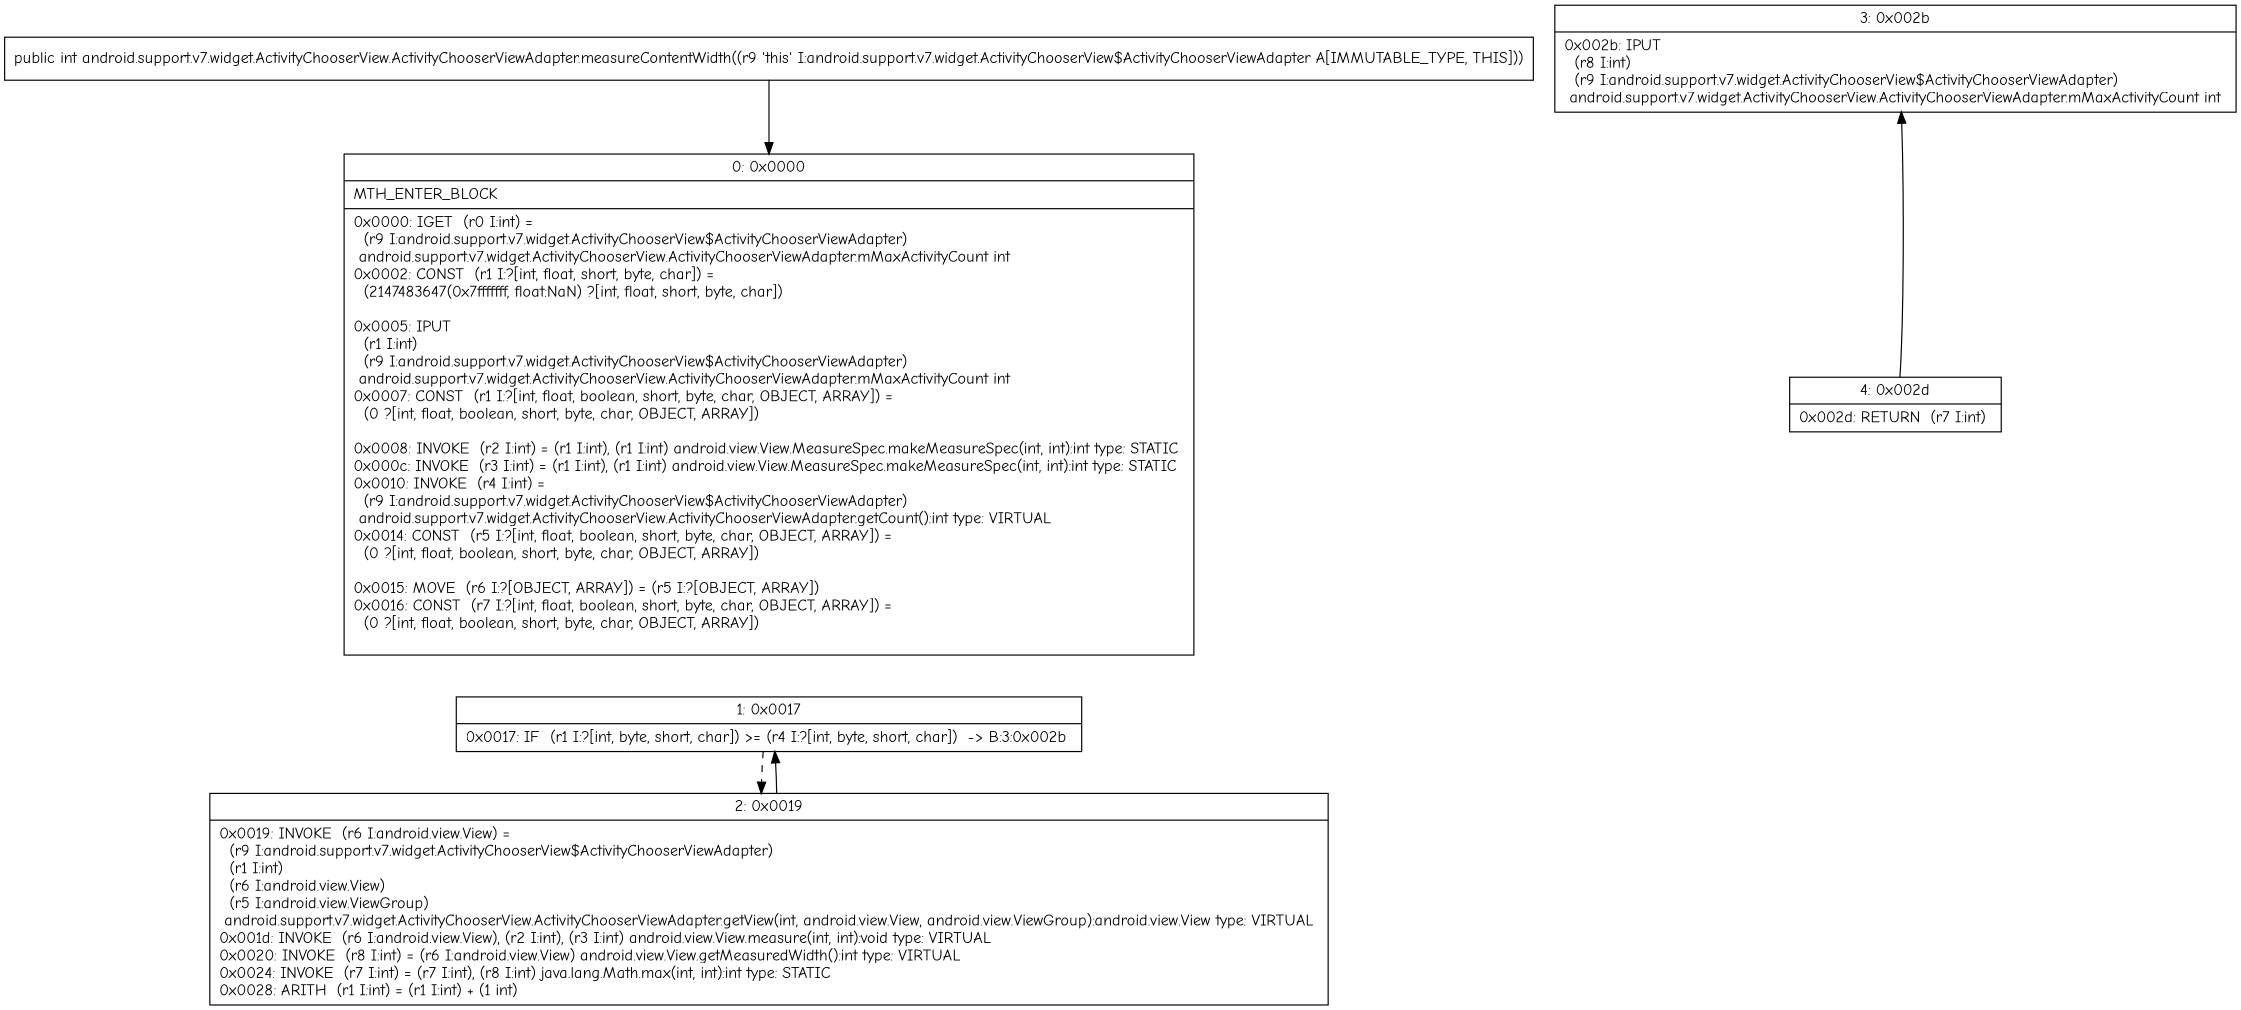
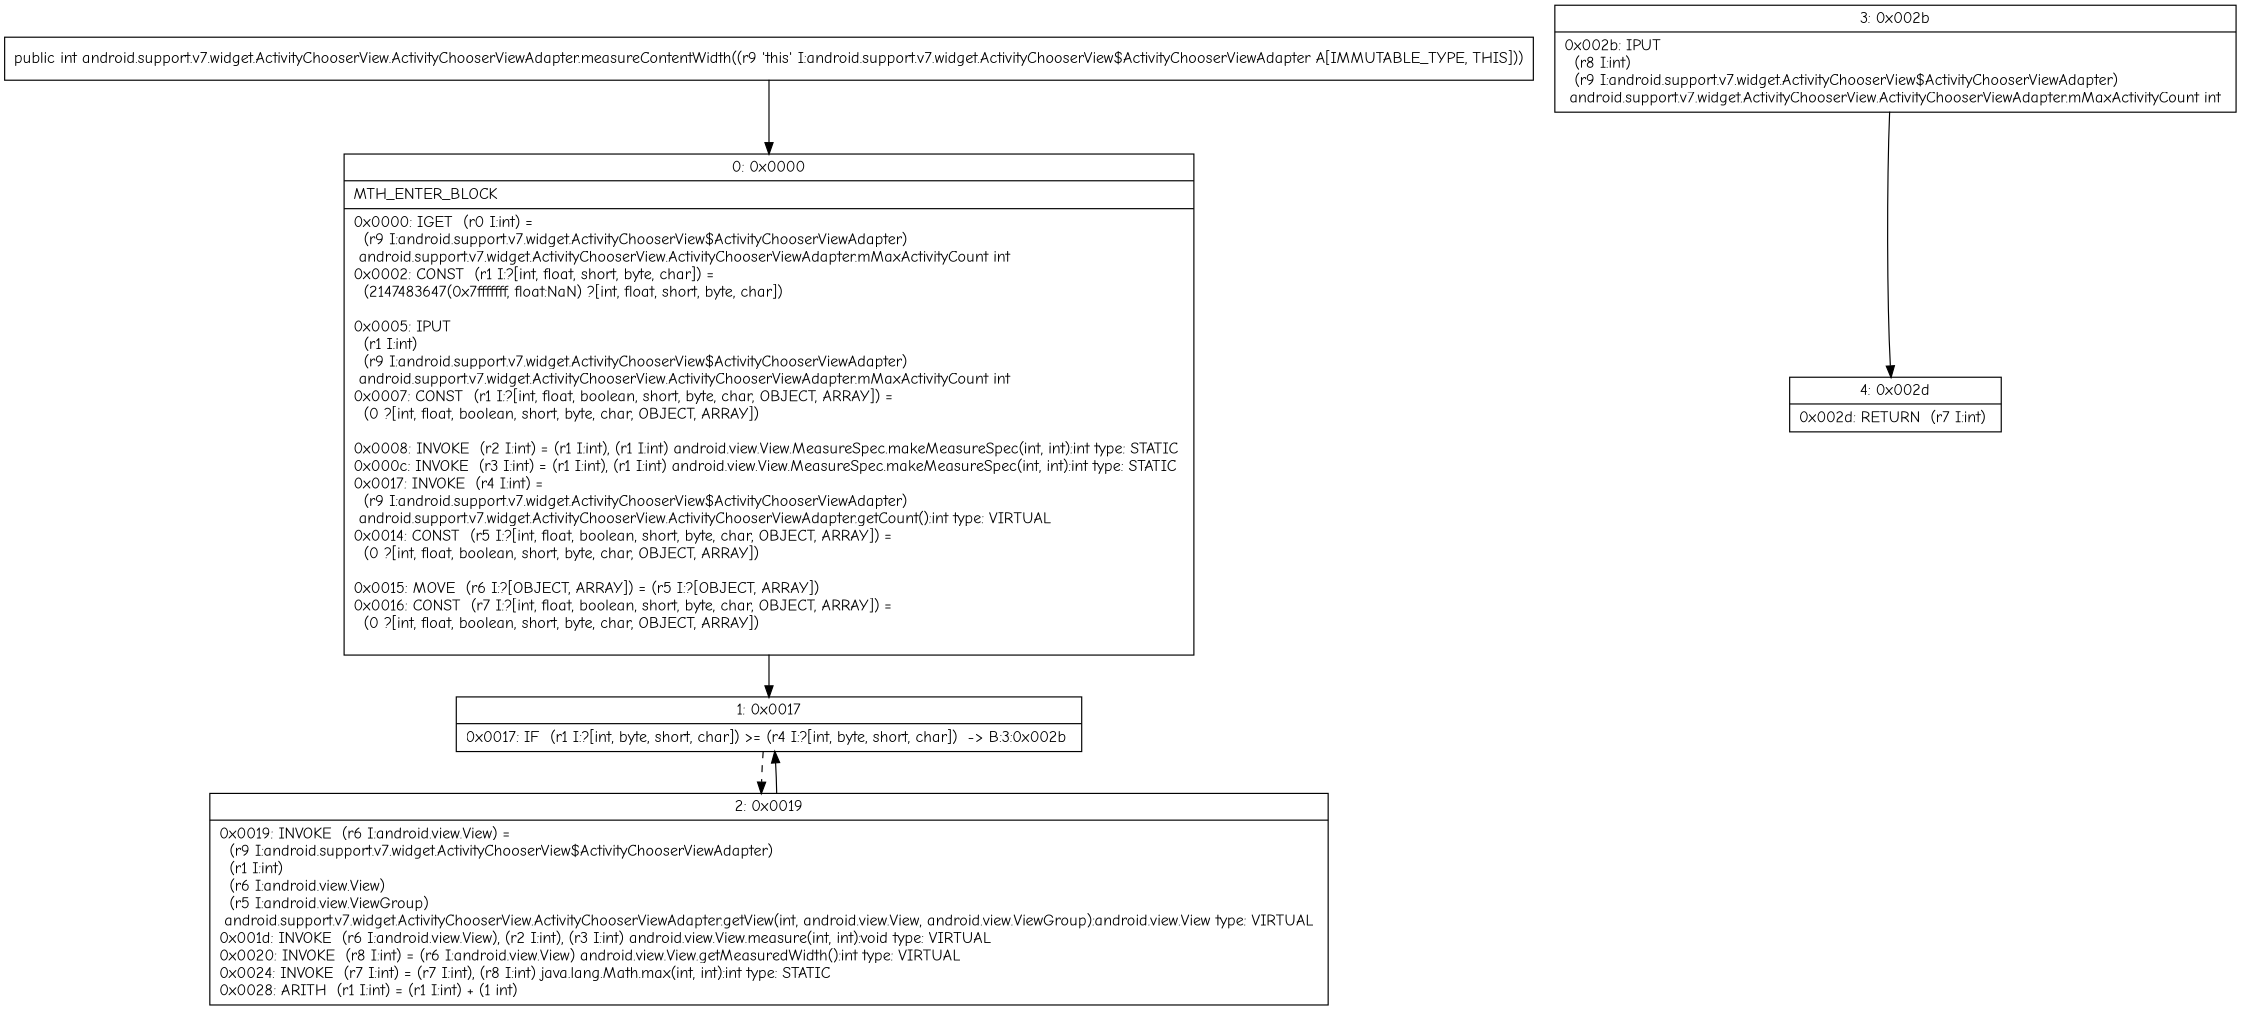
  digraph {
    fontname="Comic Neue"
    node [fontname="Comic Neue" shape=record]
    edge [fontname="Comic Neue"]
-   n1 [label="{0\:\ 0x0000|MTH_ENTER_BLOCK\l|0x0000: IGET  (r0 I:int) = \l  (r9 I:android.support.v7.widget.ActivityChooserView$ActivityChooserViewAdapter)\l android.support.v7.widget.ActivityChooserView.ActivityChooserViewAdapter.mMaxActivityCount int \l0x0002: CONST  (r1 I:?[int, float, short, byte, char]) = \l  (2147483647(0x7fffffff, float:NaN) ?[int, float, short, byte, char])\l \l0x0005: IPUT  \l  (r1 I:int)\l  (r9 I:android.support.v7.widget.ActivityChooserView$ActivityChooserViewAdapter)\l android.support.v7.widget.ActivityChooserView.ActivityChooserViewAdapter.mMaxActivityCount int \l0x0007: CONST  (r1 I:?[int, float, boolean, short, byte, char, OBJECT, ARRAY]) = \l  (0 ?[int, float, boolean, short, byte, char, OBJECT, ARRAY])\l \l0x0008: INVOKE  (r2 I:int) = (r1 I:int), (r1 I:int) android.view.View.MeasureSpec.makeMeasureSpec(int, int):int type: STATIC \l0x000c: INVOKE  (r3 I:int) = (r1 I:int), (r1 I:int) android.view.View.MeasureSpec.makeMeasureSpec(int, int):int type: STATIC \l0x0010: INVOKE  (r4 I:int) = \l  (r9 I:android.support.v7.widget.ActivityChooserView$ActivityChooserViewAdapter)\l android.support.v7.widget.ActivityChooserView.ActivityChooserViewAdapter.getCount():int type: VIRTUAL \l0x0014: CONST  (r5 I:?[int, float, boolean, short, byte, char, OBJECT, ARRAY]) = \l  (0 ?[int, float, boolean, short, byte, char, OBJECT, ARRAY])\l \l0x0015: MOVE  (r6 I:?[OBJECT, ARRAY]) = (r5 I:?[OBJECT, ARRAY]) \l0x0016: CONST  (r7 I:?[int, float, boolean, short, byte, char, OBJECT, ARRAY]) = \l  (0 ?[int, float, boolean, short, byte, char, OBJECT, ARRAY])\l \l}"]
+   n1 [label="{0\:\ 0x0000|MTH_ENTER_BLOCK\l|0x0000: IGET  (r0 I:int) = \l  (r9 I:android.support.v7.widget.ActivityChooserView$ActivityChooserViewAdapter)\l android.support.v7.widget.ActivityChooserView.ActivityChooserViewAdapter.mMaxActivityCount int \l0x0002: CONST  (r1 I:?[int, float, short, byte, char]) = \l  (2147483647(0x7fffffff, float:NaN) ?[int, float, short, byte, char])\l \l0x0005: IPUT  \l  (r1 I:int)\l  (r9 I:android.support.v7.widget.ActivityChooserView$ActivityChooserViewAdapter)\l android.support.v7.widget.ActivityChooserView.ActivityChooserViewAdapter.mMaxActivityCount int \l0x0007: CONST  (r1 I:?[int, float, boolean, short, byte, char, OBJECT, ARRAY]) = \l  (0 ?[int, float, boolean, short, byte, char, OBJECT, ARRAY])\l \l0x0008: INVOKE  (r2 I:int) = (r1 I:int), (r1 I:int) android.view.View.MeasureSpec.makeMeasureSpec(int, int):int type: STATIC \l0x000c: INVOKE  (r3 I:int) = (r1 I:int), (r1 I:int) android.view.View.MeasureSpec.makeMeasureSpec(int, int):int type: STATIC \l0x0017: INVOKE  (r4 I:int) = \l  (r9 I:android.support.v7.widget.ActivityChooserView$ActivityChooserViewAdapter)\l android.support.v7.widget.ActivityChooserView.ActivityChooserViewAdapter.getCount():int type: VIRTUAL \l0x0014: CONST  (r5 I:?[int, float, boolean, short, byte, char, OBJECT, ARRAY]) = \l  (0 ?[int, float, boolean, short, byte, char, OBJECT, ARRAY])\l \l0x0015: MOVE  (r6 I:?[OBJECT, ARRAY]) = (r5 I:?[OBJECT, ARRAY]) \l0x0016: CONST  (r7 I:?[int, float, boolean, short, byte, char, OBJECT, ARRAY]) = \l  (0 ?[int, float, boolean, short, byte, char, OBJECT, ARRAY])\l \l}"]
    n2 [label="{1\:\ 0x0017|0x0017: IF  (r1 I:?[int, byte, short, char]) \>= (r4 I:?[int, byte, short, char])  \-\> B:3:0x002b \l}"]
    n3 [label="{2\:\ 0x0019|0x0019: INVOKE  (r6 I:android.view.View) = \l  (r9 I:android.support.v7.widget.ActivityChooserView$ActivityChooserViewAdapter)\l  (r1 I:int)\l  (r6 I:android.view.View)\l  (r5 I:android.view.ViewGroup)\l android.support.v7.widget.ActivityChooserView.ActivityChooserViewAdapter.getView(int, android.view.View, android.view.ViewGroup):android.view.View type: VIRTUAL \l0x001d: INVOKE  (r6 I:android.view.View), (r2 I:int), (r3 I:int) android.view.View.measure(int, int):void type: VIRTUAL \l0x0020: INVOKE  (r8 I:int) = (r6 I:android.view.View) android.view.View.getMeasuredWidth():int type: VIRTUAL \l0x0024: INVOKE  (r7 I:int) = (r7 I:int), (r8 I:int) java.lang.Math.max(int, int):int type: STATIC \l0x0028: ARITH  (r1 I:int) = (r1 I:int) + (1 int) \l}"]
    n4 [label="{3\:\ 0x002b|0x002b: IPUT  \l  (r8 I:int)\l  (r9 I:android.support.v7.widget.ActivityChooserView$ActivityChooserViewAdapter)\l android.support.v7.widget.ActivityChooserView.ActivityChooserViewAdapter.mMaxActivityCount int \l}"]
    n5 [label="{4\:\ 0x002d|0x002d: RETURN  (r7 I:int) \l}"]
    n6 [label="{public int android.support.v7.widget.ActivityChooserView.ActivityChooserViewAdapter.measureContentWidth((r9 'this' I:android.support.v7.widget.ActivityChooserView$ActivityChooserViewAdapter A[IMMUTABLE_TYPE, THIS])) }"]
+   n1 -> n2
    n2 -> n3 [style=dashed]
    n3 -> n2
-   n5 -> n4
+   n4 -> n5
    n6 -> n1
  }
